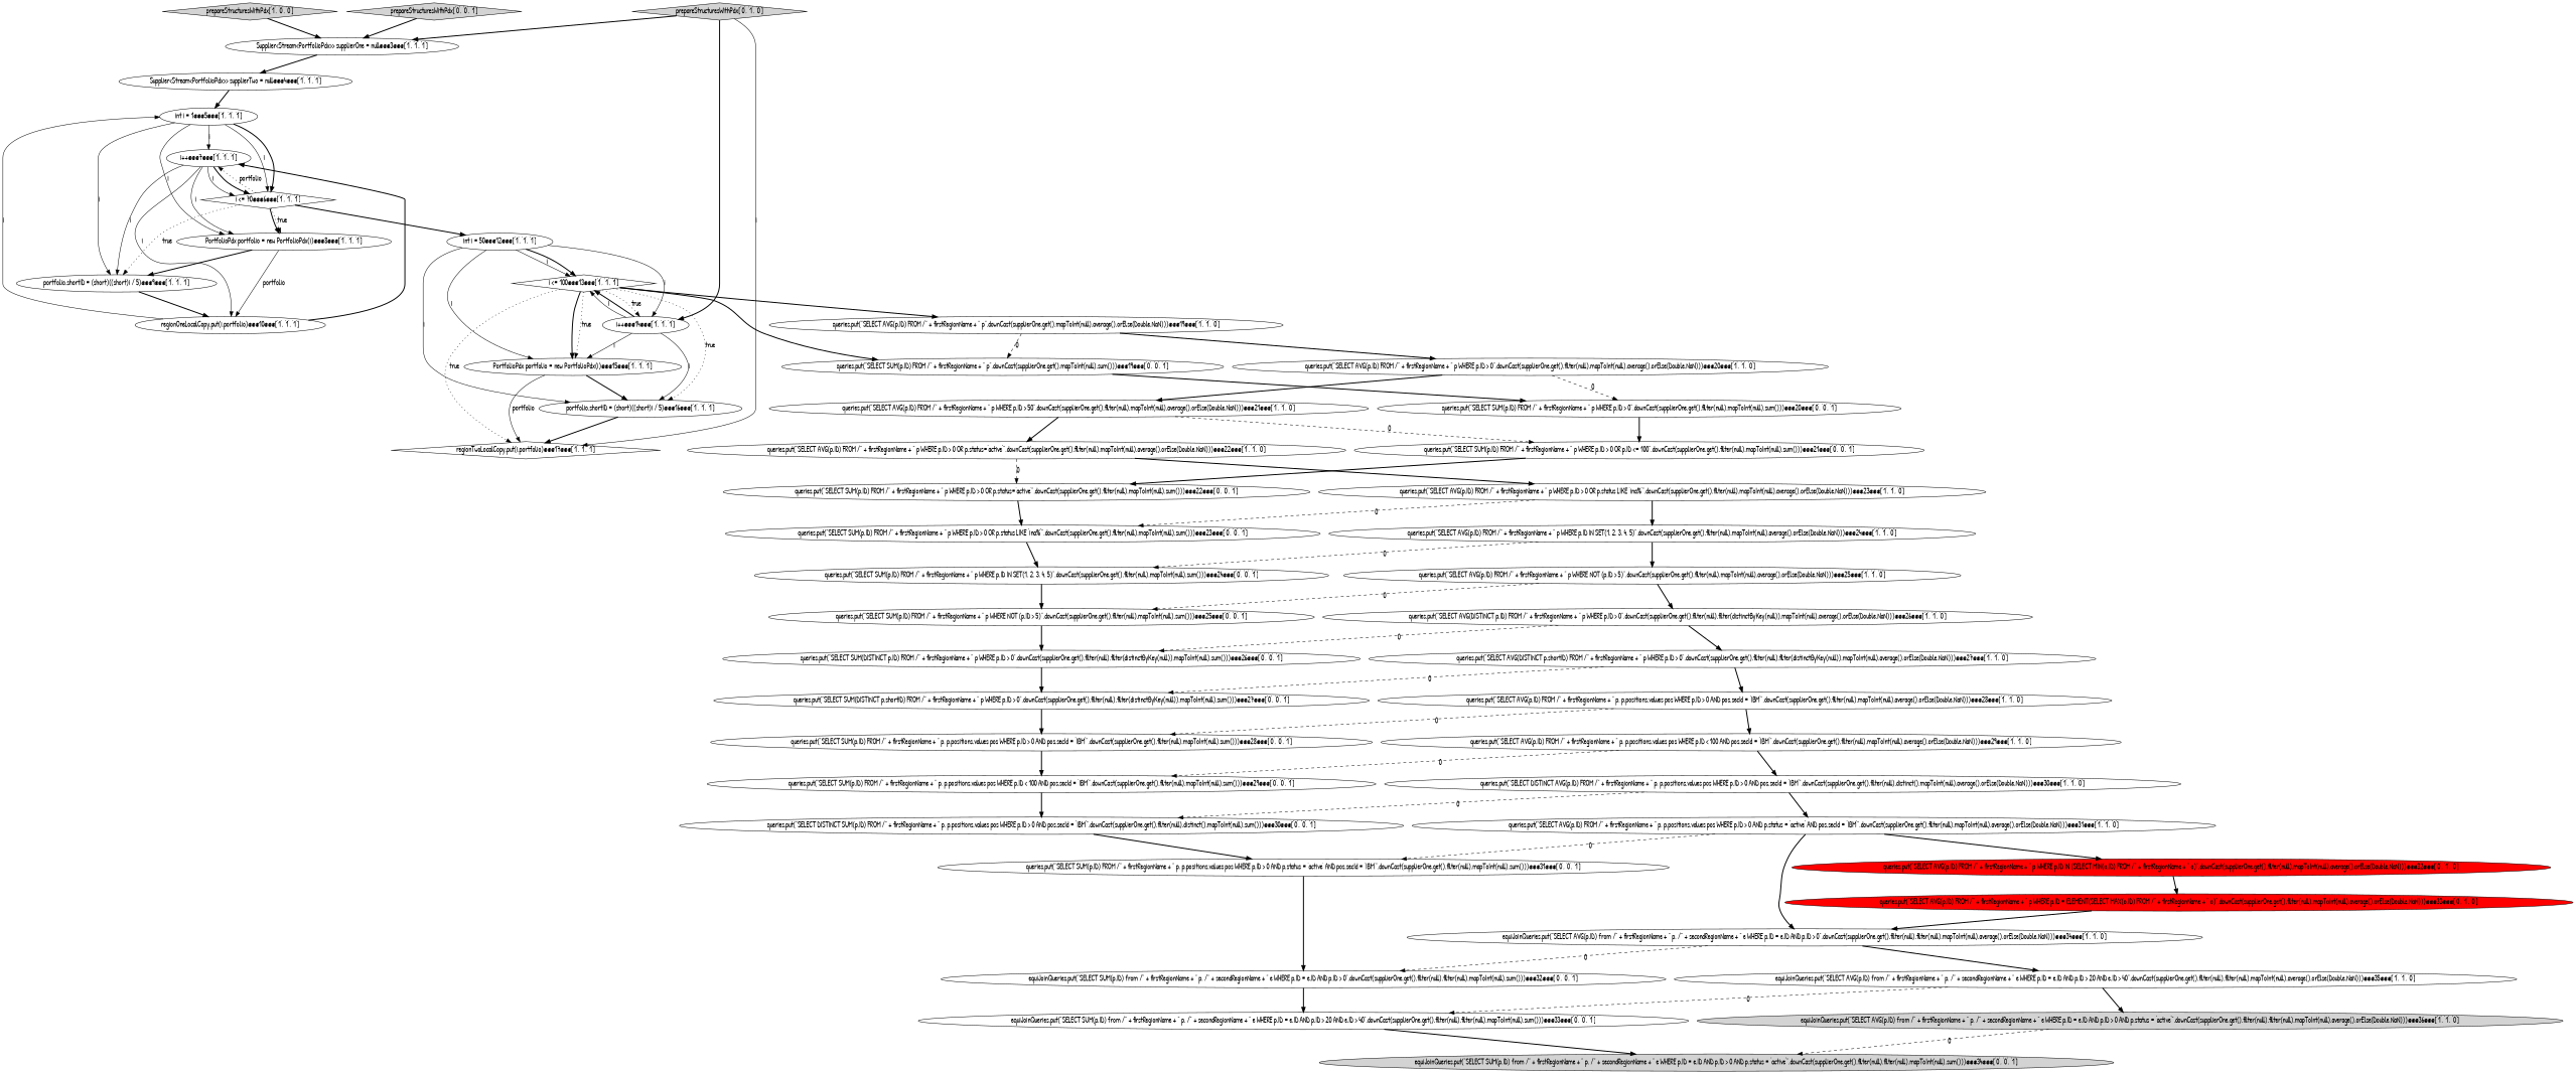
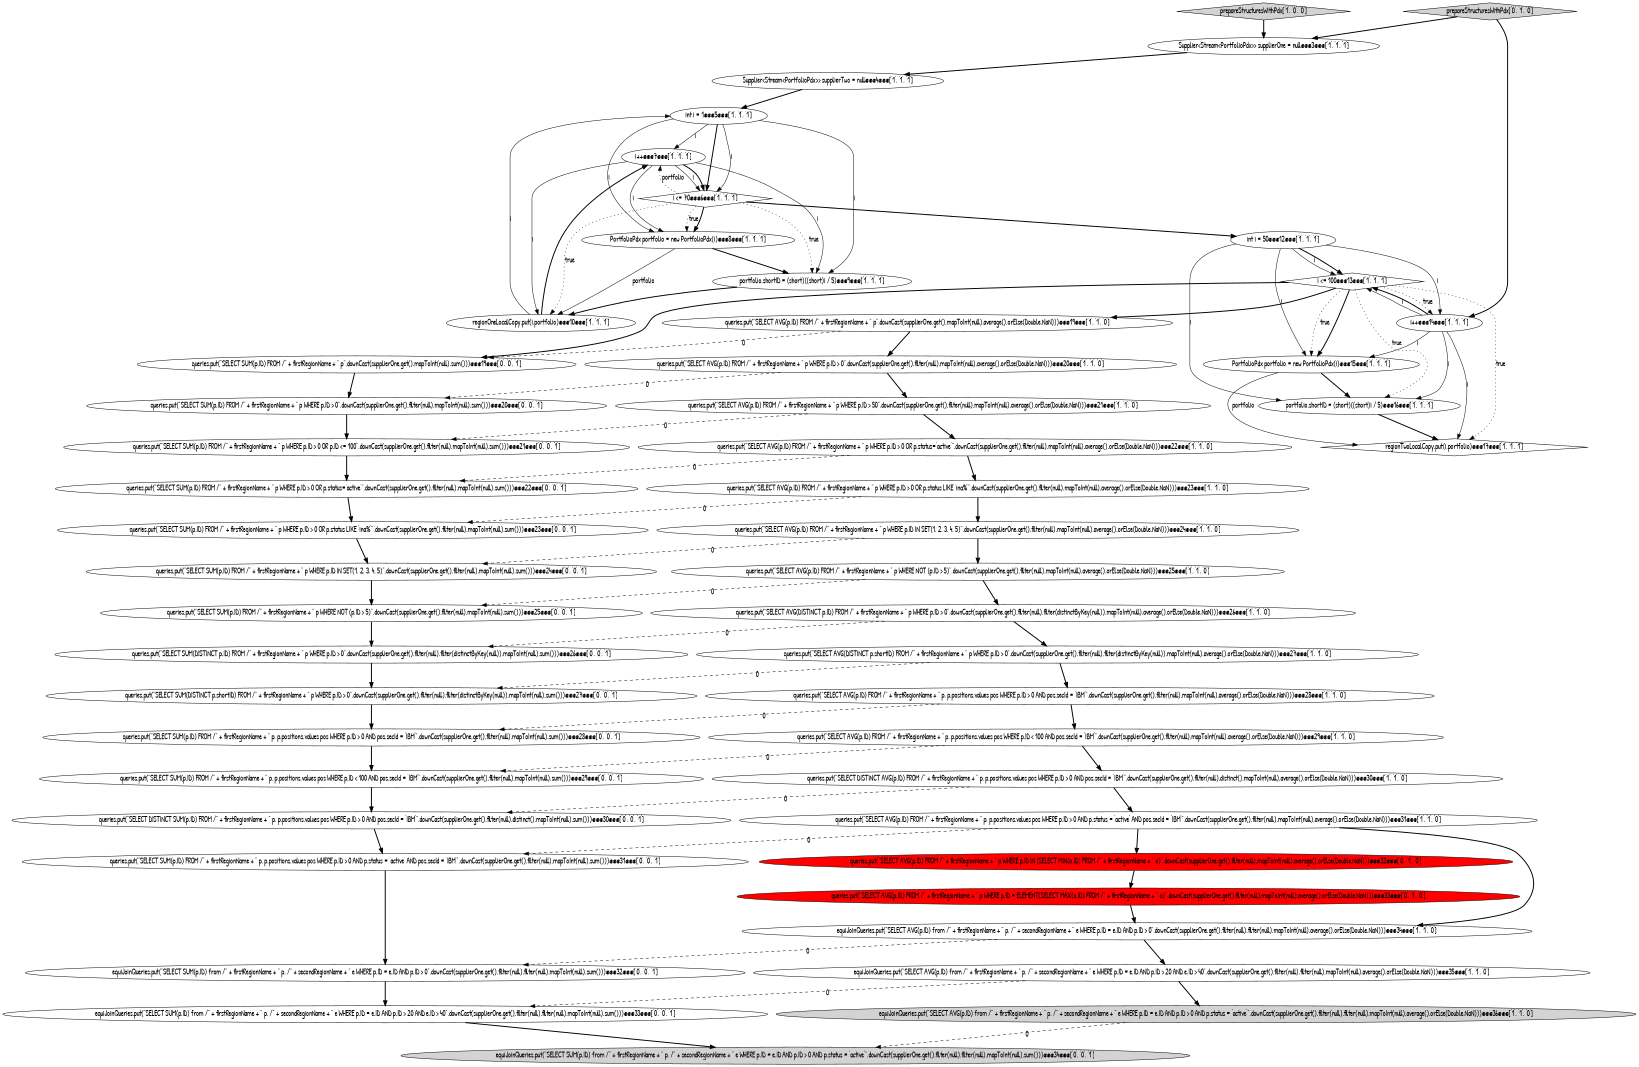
  digraph {
    fontname="Patrick Hand"
    node [fillcolor=white fontname="Patrick Hand" shape=ellipse style=filled]
    edge [fontname="Patrick Hand" style=bold]
    n1 [label="Supplier<Stream<PortfolioPdx>> supplierOne = null@@@3@@@['1', '1', '1']"]
    n2 [label="Supplier<Stream<PortfolioPdx>> supplierTwo = null@@@4@@@['1', '1', '1']"]
    n3 [label="int i = 1@@@5@@@['1', '1', '1']"]
    n4 [label="i++@@@7@@@['1', '1', '1']"]
    n5 [label="PortfolioPdx portfolio = new PortfolioPdx(i)@@@8@@@['1', '1', '1']"]
    n6 [label="i <= 70@@@6@@@['1', '1', '1']" shape=diamond]
    n7 [label="regionOneLocalCopy.put(i,portfolio)@@@10@@@['1', '1', '1']"]
    n8 [label="portfolio.shortID = (short)((short)i / 5)@@@9@@@['1', '1', '1']"]
    n9 [label="int i = 50@@@12@@@['1', '1', '1']"]
    n10 [label="queries.put(\"SELECT SUM(p.ID) FROM /\" + firstRegionName + \" p, p.positions.values pos WHERE p.ID < 100 AND pos.secId = 'IBM'\",downCast(supplierOne.get().filter(null).mapToInt(null).sum()))@@@29@@@['0', '0', '1']"]
    n11 [label="queries.put(\"SELECT DISTINCT SUM(p.ID) FROM /\" + firstRegionName + \" p, p.positions.values pos WHERE p.ID > 0 AND pos.secId = 'IBM'\",downCast(supplierOne.get().filter(null).distinct().mapToInt(null).sum()))@@@30@@@['0', '0', '1']"]
    n12 [label="queries.put(\"SELECT SUM(p.ID) FROM /\" + firstRegionName + \" p, p.positions.values pos WHERE p.ID > 0 AND p.status = 'active' AND pos.secId = 'IBM'\",downCast(supplierOne.get().filter(null).mapToInt(null).sum()))@@@31@@@['0', '0', '1']"]
    n13 [label="queries.put(\"SELECT AVG(p.ID) FROM /\" + firstRegionName + \" p, p.positions.values pos WHERE p.ID > 0 AND pos.secId = 'IBM'\",downCast(supplierOne.get().filter(null).mapToInt(null).average().orElse(Double.NaN)))@@@28@@@['1', '1', '0']"]
    n14 [label="queries.put(\"SELECT SUM(p.ID) FROM /\" + firstRegionName + \" p, p.positions.values pos WHERE p.ID > 0 AND pos.secId = 'IBM'\",downCast(supplierOne.get().filter(null).mapToInt(null).sum()))@@@28@@@['0', '0', '1']"]
    n15 [label="queries.put(\"SELECT AVG(p.ID) FROM /\" + firstRegionName + \" p, p.positions.values pos WHERE p.ID < 100 AND pos.secId = 'IBM'\",downCast(supplierOne.get().filter(null).mapToInt(null).average().orElse(Double.NaN)))@@@29@@@['1', '1', '0']"]
    n16 [label="queries.put(\"SELECT DISTINCT AVG(p.ID) FROM /\" + firstRegionName + \" p, p.positions.values pos WHERE p.ID > 0 AND pos.secId = 'IBM'\",downCast(supplierOne.get().filter(null).distinct().mapToInt(null).average().orElse(Double.NaN)))@@@30@@@['1', '1', '0']"]
    n17 [fillcolor=red label="queries.put(\"SELECT AVG(p.ID) FROM /\" + firstRegionName + \" p WHERE p.ID IN (SELECT MIN(o.ID) FROM /\" + firstRegionName + \" o)\",downCast(supplierOne.get().filter(null).mapToInt(null).average().orElse(Double.NaN)))@@@32@@@['0', '1', '0']"]
    n18 [fillcolor=red label="queries.put(\"SELECT AVG(p.ID) FROM /\" + firstRegionName + \" p WHERE p.ID = ELEMENT(SELECT MAX(o.ID) FROM /\" + firstRegionName + \" o)\",downCast(supplierOne.get().filter(null).mapToInt(null).average().orElse(Double.NaN)))@@@33@@@['0', '1', '0']"]
    n19 [label="equiJoinQueries.put(\"SELECT AVG(p.ID) from /\" + firstRegionName + \" p, /\" + secondRegionName + \" e WHERE p.ID = e.ID AND p.ID > 0\",downCast(supplierOne.get().filter(null).filter(null).mapToInt(null).average().orElse(Double.NaN)))@@@34@@@['1', '1', '0']"]
    n20 [label="equiJoinQueries.put(\"SELECT SUM(p.ID) from /\" + firstRegionName + \" p, /\" + secondRegionName + \" e WHERE p.ID = e.ID AND p.ID > 0\",downCast(supplierOne.get().filter(null).filter(null).mapToInt(null).sum()))@@@32@@@['0', '0', '1']"]
    n21 [label="equiJoinQueries.put(\"SELECT AVG(p.ID) from /\" + firstRegionName + \" p, /\" + secondRegionName + \" e WHERE p.ID = e.ID AND p.ID > 20 AND e.ID > 40\",downCast(supplierOne.get().filter(null).filter(null).mapToInt(null).average().orElse(Double.NaN)))@@@35@@@['1', '1', '0']"]
    n22 [label="queries.put(\"SELECT AVG(p.ID) FROM /\" + firstRegionName + \" p\",downCast(supplierOne.get().mapToInt(null).average().orElse(Double.NaN)))@@@19@@@['1', '1', '0']"]
    n23 [label="queries.put(\"SELECT AVG(p.ID) FROM /\" + firstRegionName + \" p WHERE p.ID > 0\",downCast(supplierOne.get().filter(null).mapToInt(null).average().orElse(Double.NaN)))@@@20@@@['1', '1', '0']"]
    n24 [label="queries.put(\"SELECT SUM(p.ID) FROM /\" + firstRegionName + \" p\",downCast(supplierOne.get().mapToInt(null).sum()))@@@19@@@['0', '0', '1']"]
    n25 [label="queries.put(\"SELECT AVG(p.ID) FROM /\" + firstRegionName + \" p WHERE p.ID > 50\",downCast(supplierOne.get().filter(null).mapToInt(null).average().orElse(Double.NaN)))@@@21@@@['1', '1', '0']"]
    n26 [label="queries.put(\"SELECT SUM(p.ID) FROM /\" + firstRegionName + \" p WHERE p.ID > 0\",downCast(supplierOne.get().filter(null).mapToInt(null).sum()))@@@20@@@['0', '0', '1']"]
    n27 [label="i <= 100@@@13@@@['1', '1', '1']" shape=diamond]
    n28 [label="portfolio.shortID = (short)((short)i / 5)@@@16@@@['1', '1', '1']"]
    n29 [label="PortfolioPdx portfolio = new PortfolioPdx(i)@@@15@@@['1', '1', '1']"]
    n30 [label="i++@@@14@@@['1', '1', '1']"]
    n31 [label="regionTwoLocalCopy.put(i,portfolio)@@@17@@@['1', '1', '1']" shape=diamond]
    n32 [label="queries.put(\"SELECT AVG(DISTINCT p.shortID) FROM /\" + firstRegionName + \" p WHERE p.ID > 0\",downCast(supplierOne.get().filter(null).filter(distinctByKey(null)).mapToInt(null).average().orElse(Double.NaN)))@@@27@@@['1', '1', '0']"]
    n33 [label="queries.put(\"SELECT SUM(DISTINCT p.shortID) FROM /\" + firstRegionName + \" p WHERE p.ID > 0\",downCast(supplierOne.get().filter(null).filter(distinctByKey(null)).mapToInt(null).sum()))@@@27@@@['0', '0', '1']"]
    n34 [label="queries.put(\"SELECT AVG(p.ID) FROM /\" + firstRegionName + \" p, p.positions.values pos WHERE p.ID > 0 AND p.status = 'active' AND pos.secId = 'IBM'\",downCast(supplierOne.get().filter(null).mapToInt(null).average().orElse(Double.NaN)))@@@31@@@['1', '1', '0']"]
    n35 [label="queries.put(\"SELECT AVG(p.ID) FROM /\" + firstRegionName + \" p WHERE p.ID > 0 OR p.status LIKE 'ina%'\",downCast(supplierOne.get().filter(null).mapToInt(null).average().orElse(Double.NaN)))@@@23@@@['1', '1', '0']"]
    n36 [label="queries.put(\"SELECT AVG(p.ID) FROM /\" + firstRegionName + \" p WHERE p.ID IN SET(1, 2, 3, 4, 5)\",downCast(supplierOne.get().filter(null).mapToInt(null).average().orElse(Double.NaN)))@@@24@@@['1', '1', '0']"]
    n37 [label="queries.put(\"SELECT SUM(p.ID) FROM /\" + firstRegionName + \" p WHERE p.ID > 0 OR p.status LIKE 'ina%'\",downCast(supplierOne.get().filter(null).mapToInt(null).sum()))@@@23@@@['0', '0', '1']"]
    n38 [label="queries.put(\"SELECT SUM(p.ID) FROM /\" + firstRegionName + \" p WHERE p.ID IN SET(1, 2, 3, 4, 5)\",downCast(supplierOne.get().filter(null).mapToInt(null).sum()))@@@24@@@['0', '0', '1']"]
    n39 [label="queries.put(\"SELECT AVG(p.ID) FROM /\" + firstRegionName + \" p WHERE NOT (p.ID > 5)\",downCast(supplierOne.get().filter(null).mapToInt(null).average().orElse(Double.NaN)))@@@25@@@['1', '1', '0']"]
    n40 [fillcolor=lightgray label="prepareStructuresWithPdx['1', '0', '0']" shape=diamond]
    n41 [fillcolor=lightgray label="equiJoinQueries.put(\"SELECT SUM(p.ID) from /\" + firstRegionName + \" p, /\" + secondRegionName + \" e WHERE p.ID = e.ID AND p.ID > 0 AND p.status = 'active'\",downCast(supplierOne.get().filter(null).filter(null).mapToInt(null).sum()))@@@34@@@['0', '0', '1']"]
    n42 [label="queries.put(\"SELECT SUM(p.ID) FROM /\" + firstRegionName + \" p WHERE NOT (p.ID > 5)\",downCast(supplierOne.get().filter(null).mapToInt(null).sum()))@@@25@@@['0', '0', '1']"]
    n43 [label="queries.put(\"SELECT SUM(DISTINCT p.ID) FROM /\" + firstRegionName + \" p WHERE p.ID > 0\",downCast(supplierOne.get().filter(null).filter(distinctByKey(null)).mapToInt(null).sum()))@@@26@@@['0', '0', '1']"]
    n44 [label="queries.put(\"SELECT AVG(p.ID) FROM /\" + firstRegionName + \" p WHERE p.ID > 0 OR p.status='active'\",downCast(supplierOne.get().filter(null).mapToInt(null).average().orElse(Double.NaN)))@@@22@@@['1', '1', '0']"]
    n45 [label="queries.put(\"SELECT SUM(p.ID) FROM /\" + firstRegionName + \" p WHERE p.ID > 0 OR p.status='active'\",downCast(supplierOne.get().filter(null).mapToInt(null).sum()))@@@22@@@['0', '0', '1']"]
    n46 [label="equiJoinQueries.put(\"SELECT SUM(p.ID) from /\" + firstRegionName + \" p, /\" + secondRegionName + \" e WHERE p.ID = e.ID AND p.ID > 20 AND e.ID > 40\",downCast(supplierOne.get().filter(null).filter(null).mapToInt(null).sum()))@@@33@@@['0', '0', '1']"]
    n47 [label="queries.put(\"SELECT SUM(p.ID) FROM /\" + firstRegionName + \" p WHERE p.ID > 0 OR p.ID <= 100\",downCast(supplierOne.get().filter(null).mapToInt(null).sum()))@@@21@@@['0', '0', '1']"]
    n48 [fillcolor=lightgray label="equiJoinQueries.put(\"SELECT AVG(p.ID) from /\" + firstRegionName + \" p, /\" + secondRegionName + \" e WHERE p.ID = e.ID AND p.ID > 0 AND p.status = 'active'\",downCast(supplierOne.get().filter(null).filter(null).mapToInt(null).average().orElse(Double.NaN)))@@@36@@@['1', '1', '0']"]
    n49 [label="queries.put(\"SELECT AVG(DISTINCT p.ID) FROM /\" + firstRegionName + \" p WHERE p.ID > 0\",downCast(supplierOne.get().filter(null).filter(distinctByKey(null)).mapToInt(null).average().orElse(Double.NaN)))@@@26@@@['1', '1', '0']"]
-   n50 [fillcolor=lightgray label="prepareStructuresWithPdx['0', '0', '1']" shape=diamond]
    n51 [fillcolor=lightgray label="prepareStructuresWithPdx['0', '1', '0']" shape=diamond]
    n1 -> n2
    n2 -> n3
    n3 -> n4 [label=i style=solid]
    n3 -> n5 [label=i style=solid]
    n3 -> n6 [label=i style=solid]
    n3 -> n6
    n3 -> n8 [label=i style=solid]
    n4 -> n5 [label=i style=solid]
    n4 -> n6 [label=i style=solid]
    n4 -> n6
    n4 -> n7 [label=i style=solid]
    n4 -> n8 [label=i style=solid]
    n5 -> n7 [label=portfolio style=solid]
    n5 -> n8
    n6 -> n4 [label=portfolio style=dotted]
    n6 -> n5 [label=true style=dotted]
    n6 -> n5
+   n6 -> n7 [label=true style=dotted]
    n6 -> n8 [label=true style=dotted]
    n6 -> n9
    n7 -> n3 [label=i style=solid]
    n7 -> n4
    n8 -> n7
    n9 -> n27 [label=i style=solid]
    n9 -> n27
    n9 -> n28 [label=i style=solid]
    n9 -> n29 [label=i style=solid]
    n9 -> n30 [label=i style=solid]
    n10 -> n11
    n11 -> n12
    n12 -> n20
    n13 -> n14 [label=0 style=dashed]
    n13 -> n15
    n14 -> n10
    n15 -> n10 [label=0 style=dashed]
    n15 -> n16
    n16 -> n11 [label=0 style=dashed]
    n16 -> n34
    n17 -> n18
    n18 -> n19
    n19 -> n20 [label=0 style=dashed]
    n19 -> n21
    n20 -> n46
    n21 -> n46 [label=0 style=dashed]
    n21 -> n48
    n22 -> n23
    n22 -> n24 [label=0 style=dashed]
    n23 -> n25
    n23 -> n26 [label=0 style=dashed]
    n24 -> n26
    n25 -> n44
    n25 -> n47 [label=0 style=dashed]
    n26 -> n47
    n27 -> n22
    n27 -> n24
    n27 -> n28 [label=true style=dotted]
    n27 -> n29
    n27 -> n29 [label=true style=dotted]
    n27 -> n30 [label=true style=dotted]
    n27 -> n31 [label=true style=dotted]
    n28 -> n31
    n29 -> n28
    n29 -> n31 [label=portfolio style=solid]
    n30 -> n27 [label=i style=solid]
    n30 -> n27
    n30 -> n28 [label=i style=solid]
    n30 -> n29 [label=i style=solid]
-   n51 -> n31 [label=i style=solid]
+   n30 -> n31 [label=i style=solid]
    n32 -> n13
    n32 -> n33 [label=0 style=dashed]
    n33 -> n14
    n34 -> n12 [label=0 style=dashed]
    n34 -> n17
    n34 -> n19
    n35 -> n36
    n35 -> n37 [label=0 style=dashed]
    n36 -> n38 [label=0 style=dashed]
    n36 -> n39
    n37 -> n38
    n38 -> n42
    n39 -> n42 [label=0 style=dashed]
    n39 -> n49
    n40 -> n1
    n42 -> n43
    n43 -> n33
    n44 -> n35
    n44 -> n45 [label=0 style=dashed]
    n45 -> n37
    n46 -> n41
    n47 -> n45
    n48 -> n41 [label=0 style=dashed]
    n49 -> n32
    n49 -> n43 [label=0 style=dashed]
-   n50 -> n1
    n51 -> n1
    n51 -> n30
  }
